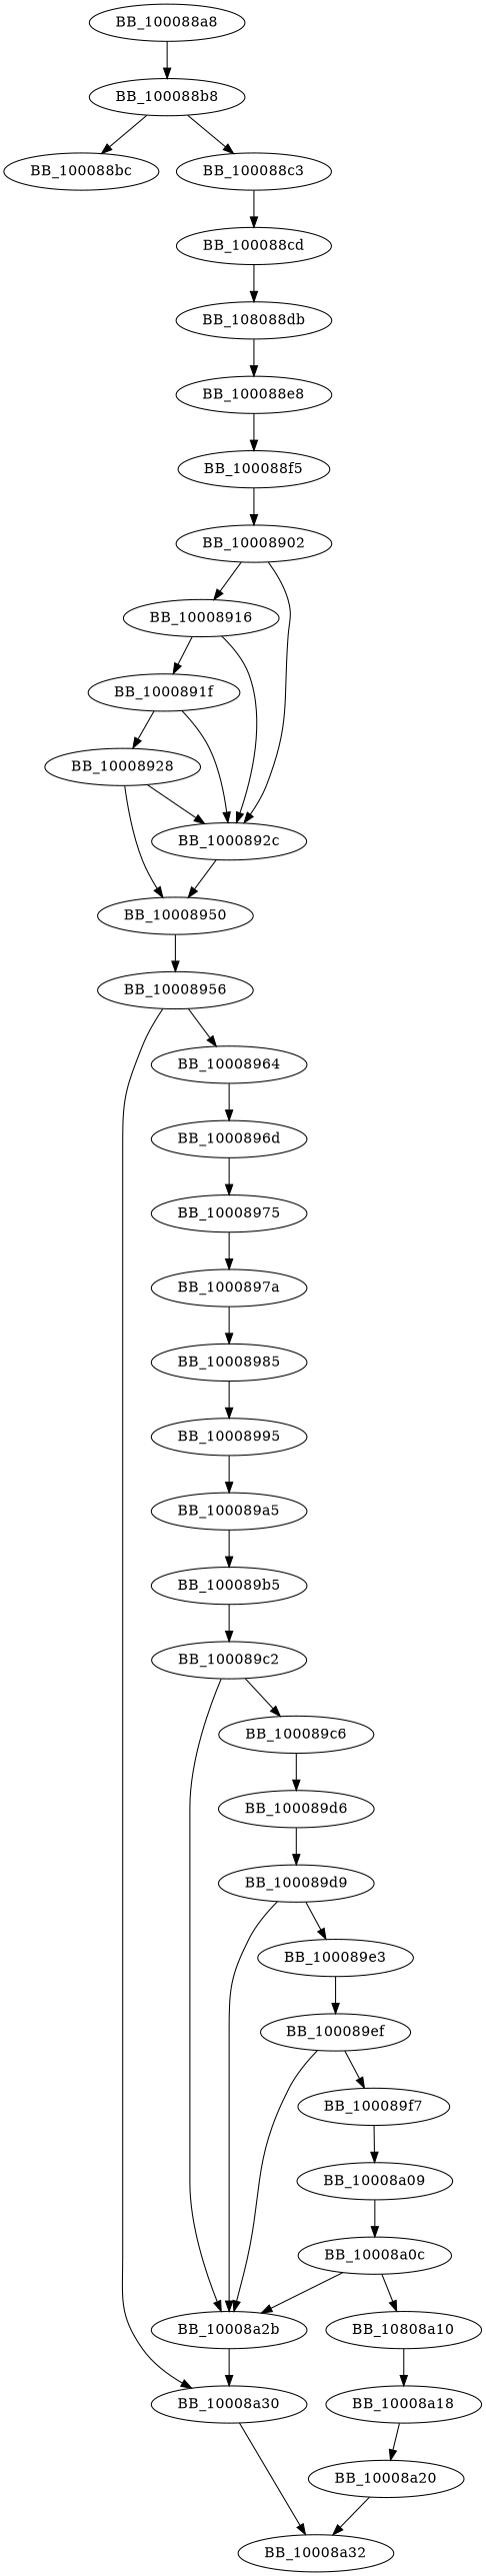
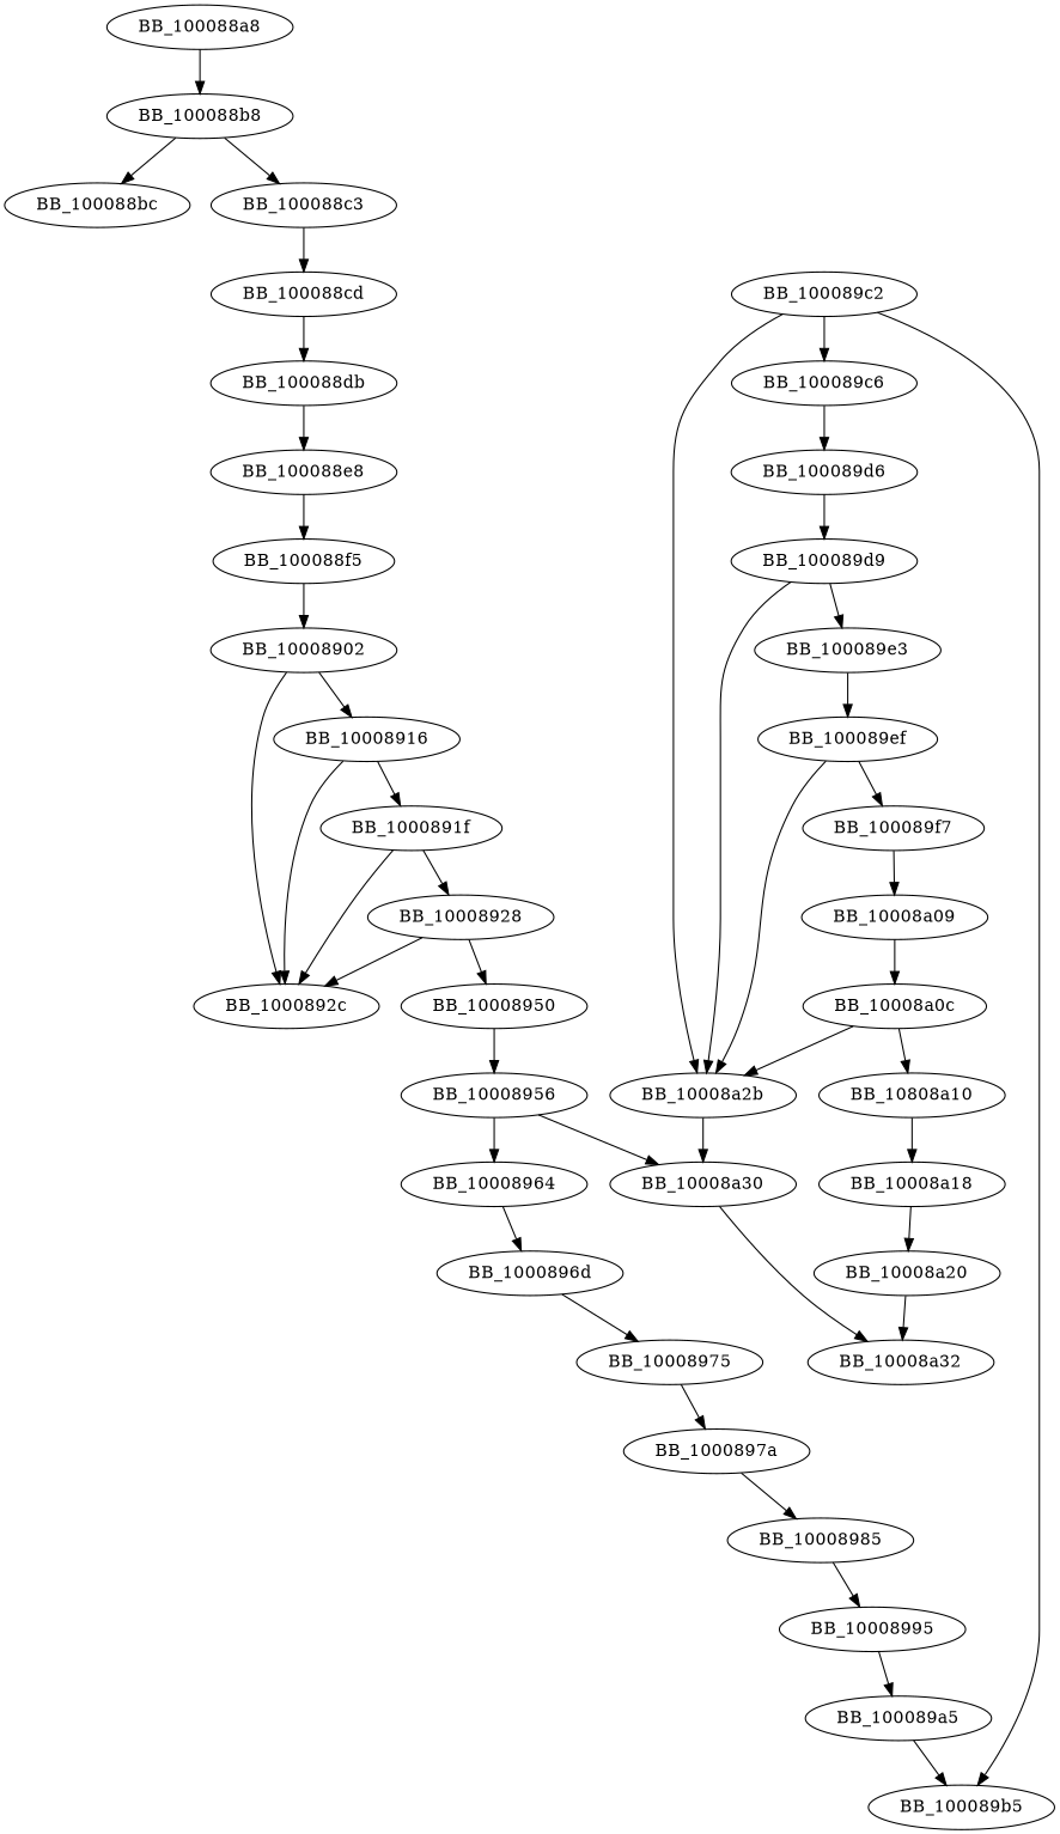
  digraph {
    BB_100088a8
    BB_100088b8
    BB_100088bc
    BB_100088c3
    BB_100088cd
-   BB_100088db [label=BB_108088db]
+   BB_100088db
    BB_10008a2b
    BB_10008a30
    BB_100088e8
    BB_10008a32
    BB_100088f5
    BB_10008902
    BB_10008916
    BB_1000892c
    BB_1000891f
    BB_10008950
    BB_10008928
    BB_10008956
    BB_10008964
    BB_1000896d
    BB_10008975
    BB_1000897a
    BB_10008985
    BB_10008995
    BB_100089a5
    BB_100089b5
    BB_100089c2
    BB_100089c6
    BB_100089d6
    BB_100089d9
    BB_100089e3
    BB_100089ef
    BB_100089f7
    BB_10008a09
    BB_10008a0c
    n36 [label=BB_10808a10]
    BB_10008a18
    BB_10008a20
    BB_100088a8 -> BB_100088b8
    BB_100088b8 -> BB_100088bc
    BB_100088b8 -> BB_100088c3
    BB_100088c3 -> BB_100088cd
    BB_100088cd -> BB_100088db
    BB_100088db -> BB_100088e8
    BB_10008a2b -> BB_10008a30
    BB_10008a30 -> BB_10008a32
    BB_100088e8 -> BB_100088f5
    BB_100088f5 -> BB_10008902
    BB_10008902 -> BB_10008916
    BB_10008902 -> BB_1000892c
    BB_10008916 -> BB_1000892c
    BB_10008916 -> BB_1000891f
-   BB_1000892c -> BB_10008950
    BB_1000891f -> BB_1000892c
    BB_1000891f -> BB_10008928
    BB_10008950 -> BB_10008956
    BB_10008928 -> BB_1000892c
    BB_10008928 -> BB_10008950
    BB_10008956 -> BB_10008a30
    BB_10008956 -> BB_10008964
    BB_10008964 -> BB_1000896d
    BB_1000896d -> BB_10008975
    BB_10008975 -> BB_1000897a
    BB_1000897a -> BB_10008985
    BB_10008985 -> BB_10008995
    BB_10008995 -> BB_100089a5
    BB_100089a5 -> BB_100089b5
-   BB_100089b5 -> BB_100089c2
+   BB_100089c2 -> BB_100089b5
    BB_100089c2 -> BB_10008a2b
    BB_100089c2 -> BB_100089c6
    BB_100089c6 -> BB_100089d6
    BB_100089d6 -> BB_100089d9
    BB_100089d9 -> BB_10008a2b
    BB_100089d9 -> BB_100089e3
    BB_100089e3 -> BB_100089ef
    BB_100089ef -> BB_10008a2b
    BB_100089ef -> BB_100089f7
    BB_100089f7 -> BB_10008a09
    BB_10008a09 -> BB_10008a0c
    BB_10008a0c -> BB_10008a2b
    BB_10008a0c -> n36
    n36 -> BB_10008a18
    BB_10008a18 -> BB_10008a20
    BB_10008a20 -> BB_10008a32
  }
